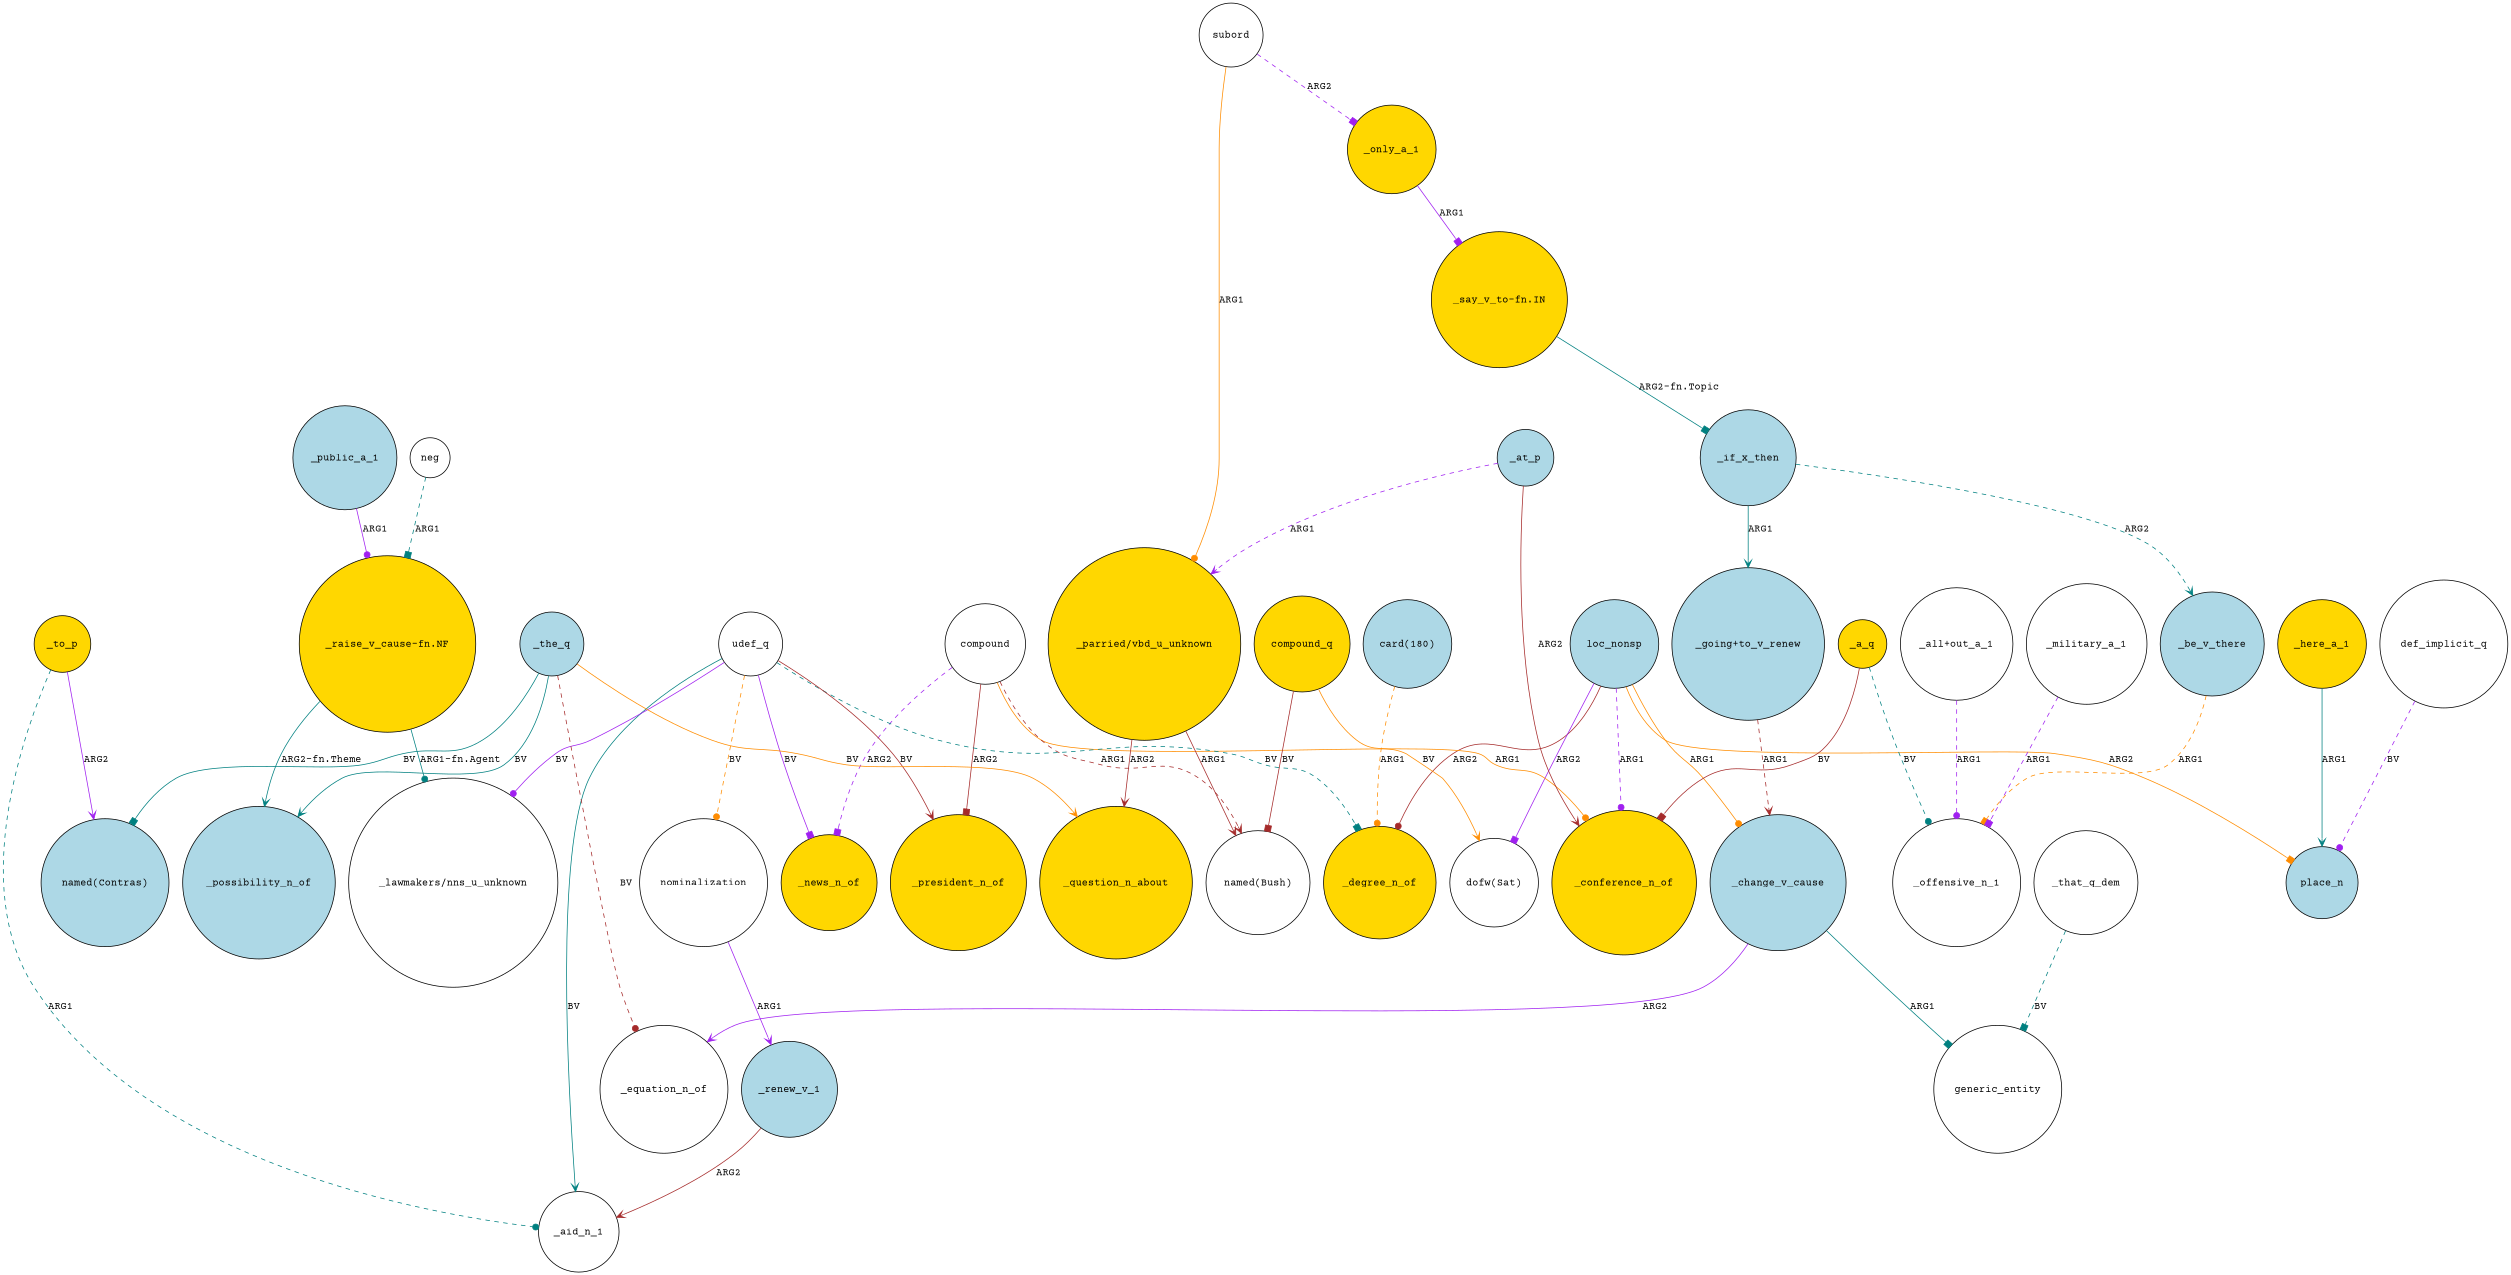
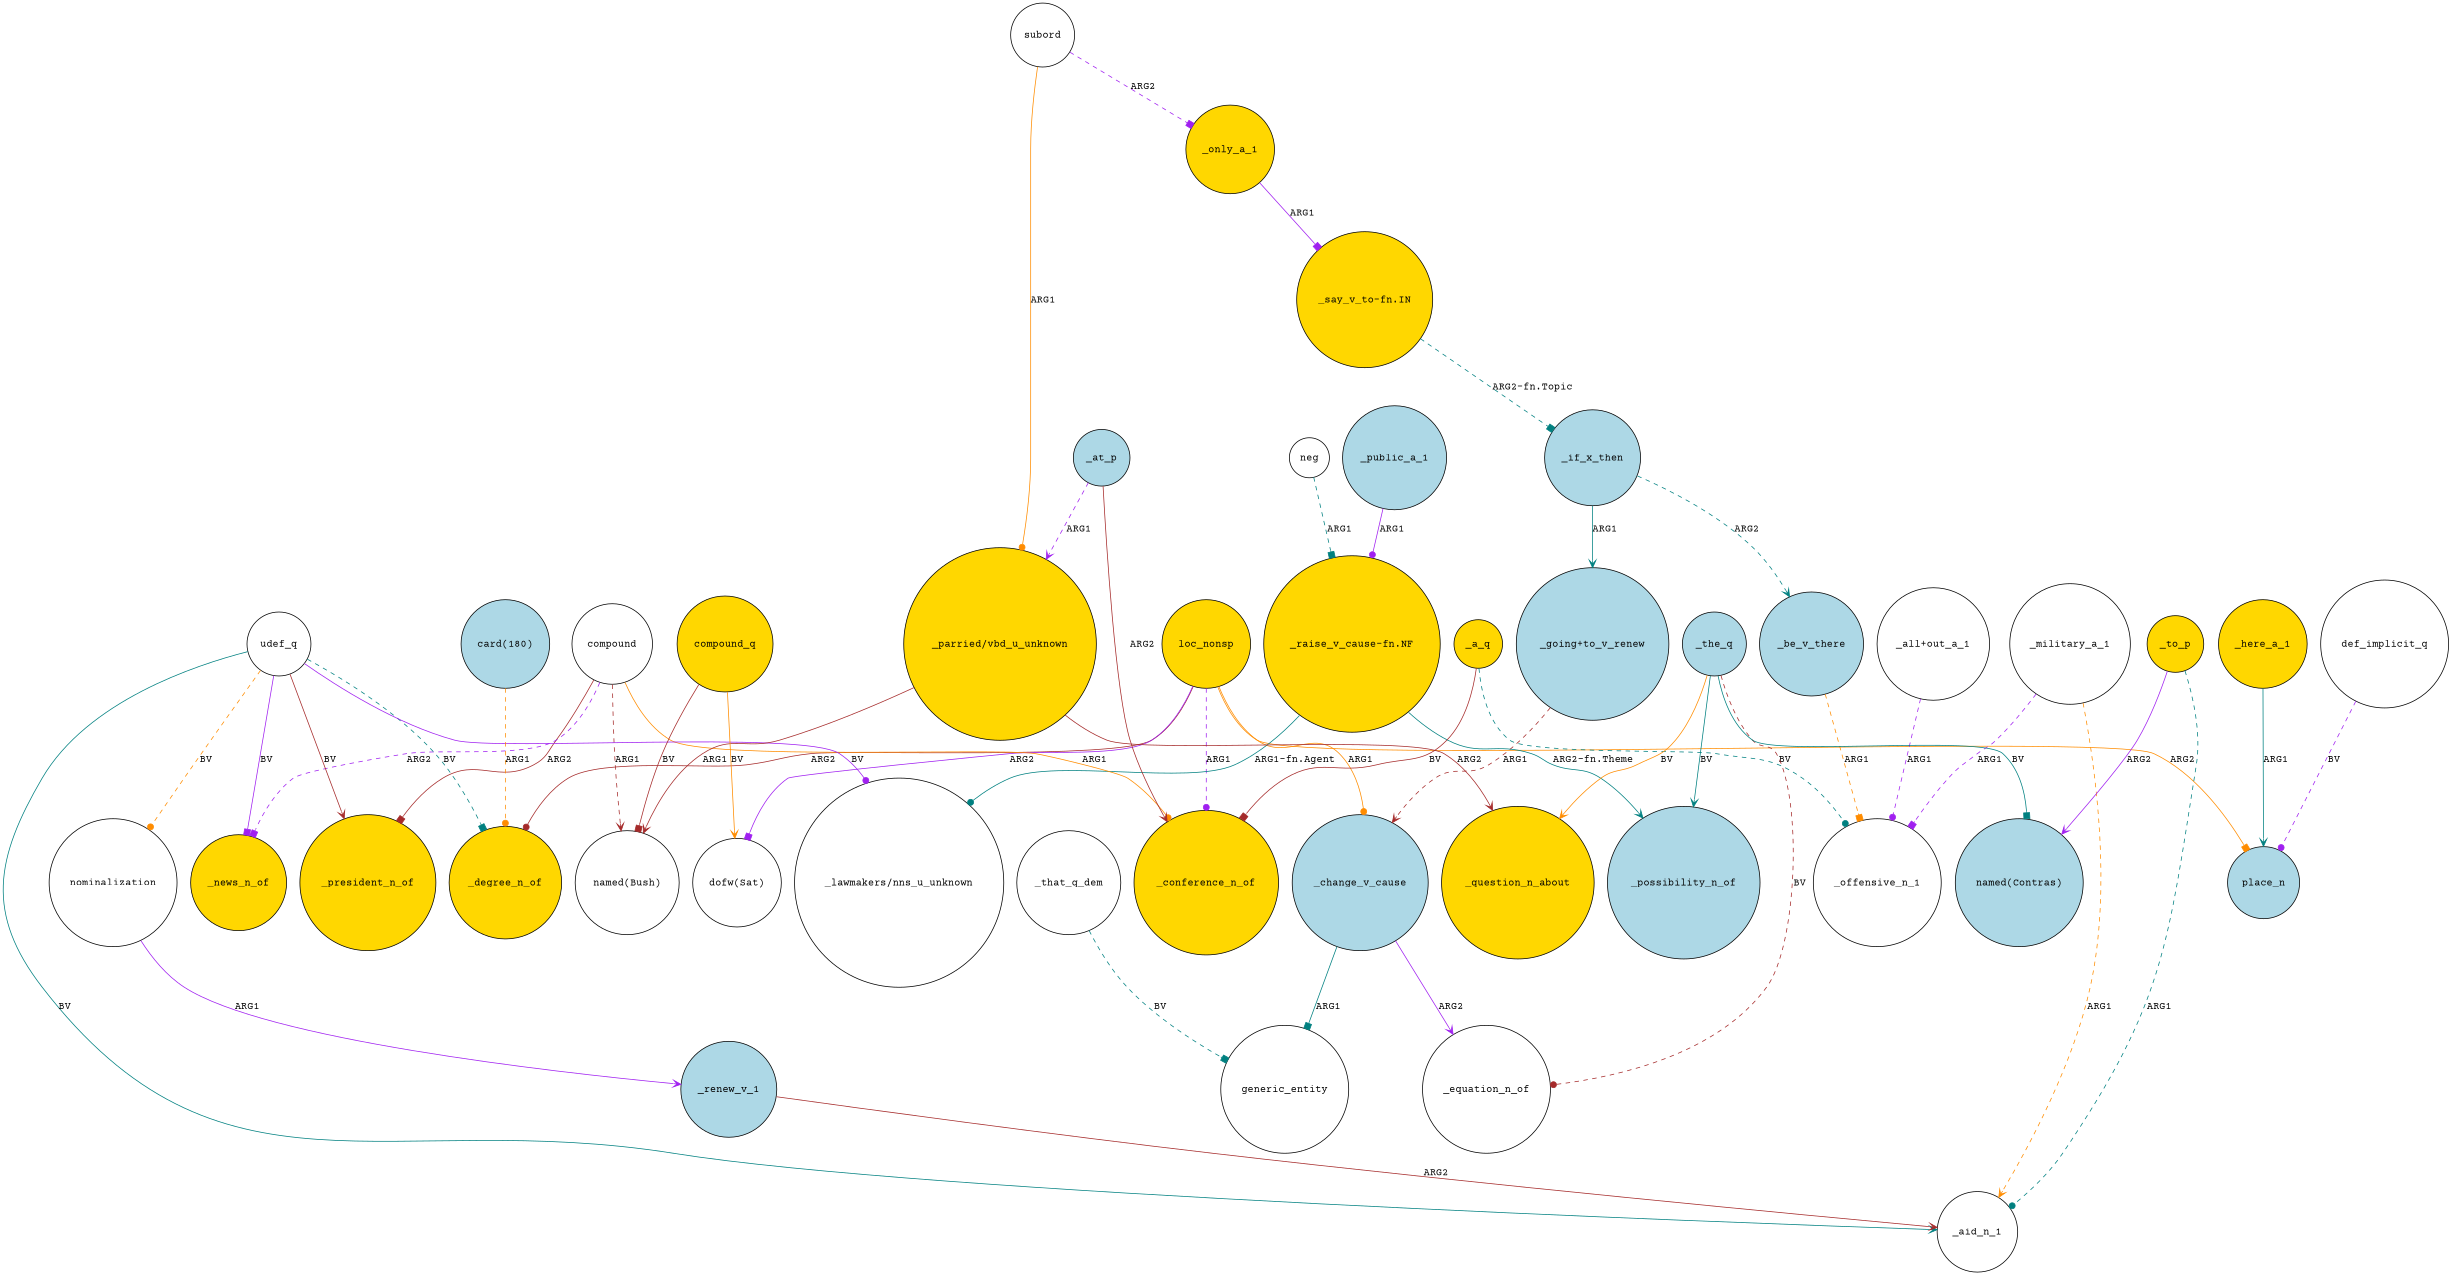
  digraph {
    fontname="Courier Prime"
    node [fillcolor=white fontname="Courier Prime" shape=circle style=filled]
    edge [arrowhead=vee color=purple fontname="Courier Prime" style=solid]
-   loc_nonsp [fillcolor=lightblue]
+   loc_nonsp [fillcolor=gold]
    _degree_n_of [fillcolor=gold]
    place_n [fillcolor=lightblue]
    _conference_n_of [fillcolor=gold]
    "dofw(Sat)"
    _change_v_cause [fillcolor=lightblue]
    generic_entity
    _equation_n_of
    _be_v_there [fillcolor=lightblue]
    _offensive_n_1
    "_say_v_to-fn.IN" [fillcolor=gold]
    _if_x_then [fillcolor=lightblue]
    n13 [fillcolor=lightblue label="_going+to_v_renew"]
    _military_a_1
    _aid_n_1
    "_raise_v_cause-fn.NF" [fillcolor=gold]
    "_lawmakers/nns_u_unknown"
    _possibility_n_of [fillcolor=lightblue]
    compound
    _president_n_of [fillcolor=gold]
    _news_n_of [fillcolor=gold]
    "named(Bush)"
    _here_a_1 [fillcolor=gold]
    _a_q [fillcolor=gold]
    _that_q_dem
    _only_a_1 [fillcolor=gold]
    udef_q
    nominalization
    _renew_v_1 [fillcolor=lightblue]
    subord
    "_parried/vbd_u_unknown" [fillcolor=gold]
    _question_n_about [fillcolor=gold]
    def_implicit_q
    n34 [fillcolor=gold label=compound_q]
    "_all+out_a_1"
    "card(180)" [fillcolor=lightblue]
    _the_q [fillcolor=lightblue]
    "named(Contras)" [fillcolor=lightblue]
    _at_p [fillcolor=lightblue]
    _to_p [fillcolor=gold]
    neg
    _public_a_1 [fillcolor=lightblue]
    loc_nonsp -> _degree_n_of [arrowhead=dot color=brown label=ARG2]
    loc_nonsp -> place_n [arrowhead=box color=darkorange label=ARG2]
    loc_nonsp -> _conference_n_of [arrowhead=dot label=ARG1 style=dashed]
    loc_nonsp -> "dofw(Sat)" [arrowhead=box label=ARG2]
    loc_nonsp -> _change_v_cause [arrowhead=dot color=darkorange label=ARG1]
    _change_v_cause -> generic_entity [arrowhead=box color=teal label=ARG1]
    _change_v_cause -> _equation_n_of [label=ARG2]
    _be_v_there -> _offensive_n_1 [arrowhead=box color=darkorange label=ARG1 style=dashed]
-   "_say_v_to-fn.IN" -> _if_x_then [arrowhead=box color=teal label="ARG2-fn.Topic"]
+   "_say_v_to-fn.IN" -> _if_x_then [arrowhead=box color=teal label="ARG2-fn.Topic" style=dashed]
    _if_x_then -> _be_v_there [color=teal label=ARG2 style=dashed]
    _if_x_then -> n13 [color=teal label=ARG1]
    n13 -> _change_v_cause [color=brown label=ARG1 style=dashed]
    _military_a_1 -> _offensive_n_1 [arrowhead=box label=ARG1 style=dashed]
+   _military_a_1 -> _aid_n_1 [color=darkorange label=ARG1 style=dashed]
    "_raise_v_cause-fn.NF" -> "_lawmakers/nns_u_unknown" [arrowhead=dot color=teal label="ARG1-fn.Agent"]
    "_raise_v_cause-fn.NF" -> _possibility_n_of [color=teal label="ARG2-fn.Theme"]
    compound -> _conference_n_of [arrowhead=dot color=darkorange label=ARG1]
    compound -> _president_n_of [arrowhead=box color=brown label=ARG2]
    compound -> _news_n_of [arrowhead=box label=ARG2 style=dashed]
    compound -> "named(Bush)" [color=brown label=ARG1 style=dashed]
    _here_a_1 -> place_n [color=teal label=ARG1]
    _a_q -> _conference_n_of [arrowhead=box color=brown label=BV]
    _a_q -> _offensive_n_1 [arrowhead=dot color=teal label=BV style=dashed]
    _that_q_dem -> generic_entity [arrowhead=box color=teal label=BV style=dashed]
    _only_a_1 -> "_say_v_to-fn.IN" [arrowhead=box label=ARG1]
    udef_q -> _degree_n_of [arrowhead=box color=teal label=BV style=dashed]
    udef_q -> _aid_n_1 [color=teal label=BV]
    udef_q -> "_lawmakers/nns_u_unknown" [arrowhead=dot label=BV]
    udef_q -> _president_n_of [color=brown label=BV]
    udef_q -> _news_n_of [arrowhead=box label=BV]
    udef_q -> nominalization [arrowhead=dot color=darkorange label=BV style=dashed]
    nominalization -> _renew_v_1 [label=ARG1]
    _renew_v_1 -> _aid_n_1 [color=brown label=ARG2]
    subord -> _only_a_1 [arrowhead=box label=ARG2 style=dashed]
    subord -> "_parried/vbd_u_unknown" [arrowhead=dot color=darkorange label=ARG1]
    "_parried/vbd_u_unknown" -> "named(Bush)" [color=brown label=ARG1]
    "_parried/vbd_u_unknown" -> _question_n_about [color=brown label=ARG2]
    def_implicit_q -> place_n [arrowhead=dot label=BV style=dashed]
    n34 -> "dofw(Sat)" [color=darkorange label=BV]
    n34 -> "named(Bush)" [arrowhead=box color=brown label=BV]
    "_all+out_a_1" -> _offensive_n_1 [arrowhead=dot label=ARG1 style=dashed]
    "card(180)" -> _degree_n_of [arrowhead=dot color=darkorange label=ARG1 style=dashed]
    _the_q -> _equation_n_of [arrowhead=dot color=brown label=BV style=dashed]
    _the_q -> _possibility_n_of [color=teal label=BV]
    _the_q -> _question_n_about [color=darkorange label=BV]
    _the_q -> "named(Contras)" [arrowhead=box color=teal label=BV]
    _at_p -> _conference_n_of [color=brown label=ARG2]
    _at_p -> "_parried/vbd_u_unknown" [label=ARG1 style=dashed]
    _to_p -> _aid_n_1 [arrowhead=dot color=teal label=ARG1 style=dashed]
    _to_p -> "named(Contras)" [label=ARG2]
    neg -> "_raise_v_cause-fn.NF" [arrowhead=box color=teal label=ARG1 style=dashed]
    _public_a_1 -> "_raise_v_cause-fn.NF" [arrowhead=dot label=ARG1]
  }
